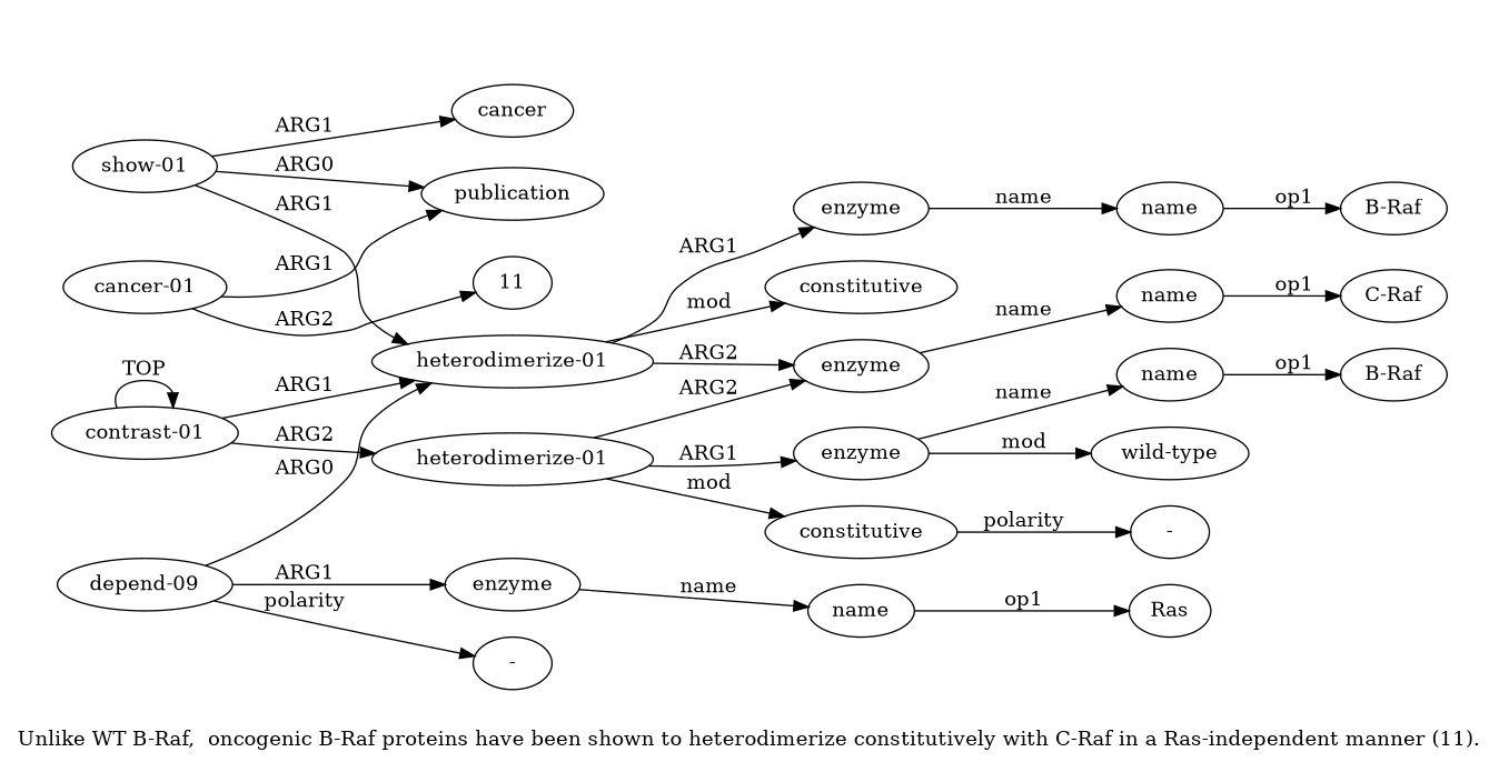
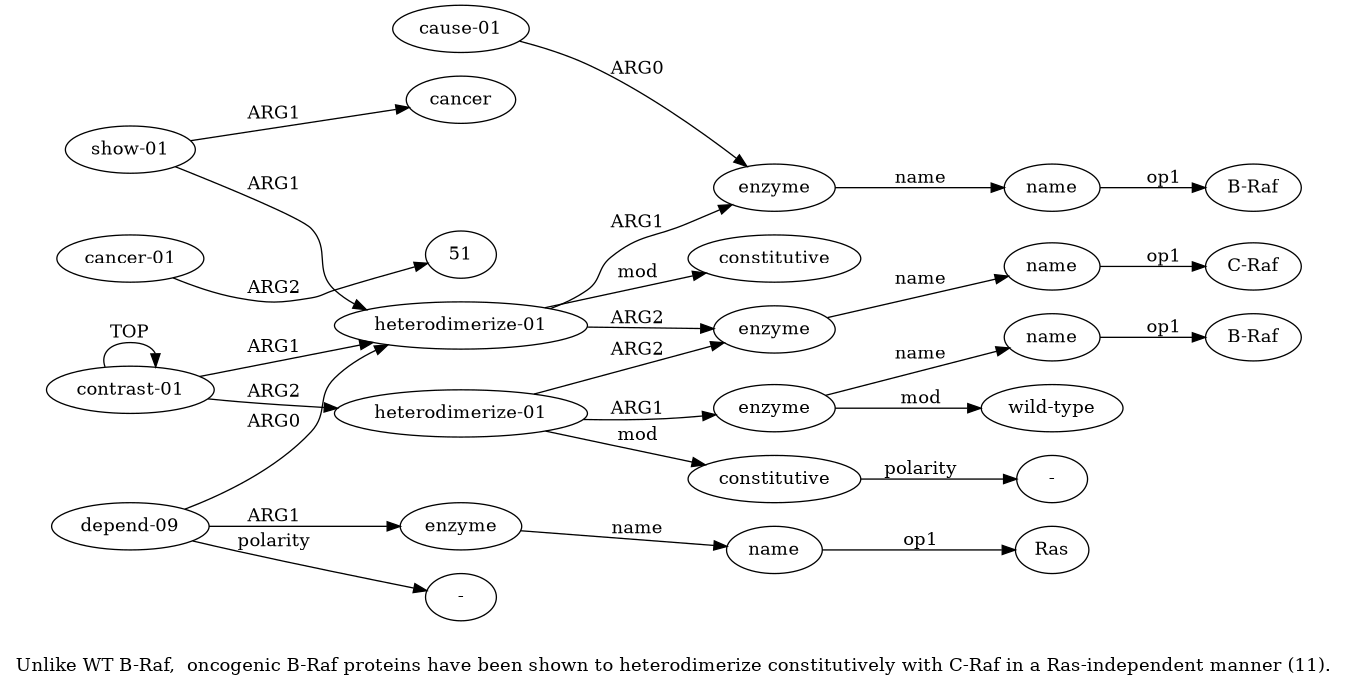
  digraph {
    label="Unlike WT B-Raf,  oncogenic B-Raf proteins have been shown to heterodimerize constitutively with C-Raf in a Ras-independent manner (11)."
    rankdir=LR
    node [color=black gold_ind=-1 gold_label=enzyme test_ind=-1 test_label=enzyme]
    edge [color=black gold_label=ARG1 test_label=ARG1]
    n1 [gold_label="B-Raf" label="B-Raf" test_label="B-Raf"]
    n2 [gold_label="-" label="-" test_label="-"]
    n3 [gold_label="C-Raf" label="C-Raf" test_label="C-Raf"]
    n4 [gold_label="B-Raf" label="B-Raf" test_label="B-Raf"]
    n5 [gold_ind=15 gold_label="heterodimerize-01" label="heterodimerize-01" test_ind=15 test_label="heterodimerize-01"]
    n6 [gold_ind=16 label=enzyme test_ind=16]
    n7 [gold_ind=19 gold_label=constitutive label=constitutive test_ind=19 test_label=constitutive]
    n8 [gold_ind=6 label=enzyme test_ind=6]
    n9 [gold_ind=17 gold_label=name label=name test_ind=17 test_label=name]
    n10 [gold_ind=18 gold_label="wild-type" label="wild-type" test_ind=18 test_label="wild-type"]
    n11 [gold_label="-" label="-" test_label="-"]
    n12 [gold_ind=7 gold_label=name label=name test_ind=7 test_label=name]
    n13 [gold_ind=14 gold_label="cite-01" label="cancer-01" test_ind=14 test_label="cite-01"]
-   n14 [gold_ind=13 gold_label=publication label=publication test_ind=13 test_label=publication]
-   n15 [gold_label=11 label=11 test_label=11]
+   n15 [gold_label=11 label=51 test_label=11]
    n16 [gold_ind=11 gold_label=name label=name test_ind=11 test_label=name]
    n17 [gold_label=Ras label=Ras test_label=Ras]
    n18 [gold_ind=10 label=enzyme test_ind=10]
    n19 [gold_ind=12 gold_label="show-01" label="show-01" test_ind=12 test_label="show-01"]
    n20 [gold_ind=1 gold_label="heterodimerize-01" label="heterodimerize-01" test_ind=1 test_label="heterodimerize-01"]
    n21 [gold_ind=5 gold_label=cancer label=cancer test_ind=5 test_label=cancer]
    n22 [gold_ind=2 label=enzyme test_ind=2]
    n23 [gold_ind=8 gold_label=constitutive label=constitutive test_ind=8 test_label=constitutive]
    n24 [gold_ind=3 gold_label=name label=name test_ind=3 test_label=name]
    n25 [gold_ind=0 gold_label="contrast-01" label="contrast-01" test_ind=0 test_label="contrast-01"]
+   n26 [gold_ind=4 gold_label="cause-01" label="cause-01" test_ind=4 test_label="cause-01"]
    n27 [gold_ind=9 gold_label="depend-01" label="depend-09" test_ind=9 test_label="depend-01"]
    n5 -> n6 [label=ARG1]
    n5 -> n7 [gold_label=mod label=mod test_label=mod]
    n5 -> n8 [gold_label=ARG2 label=ARG2 test_label=ARG2]
    n6 -> n9 [gold_label=name label=name test_label=name]
    n6 -> n10 [gold_label=mod label=mod test_label=mod]
    n7 -> n11 [gold_label=polarity label=polarity test_label=polarity]
    n8 -> n12 [gold_label=name label=name test_label=name]
    n9 -> n1 [gold_label=op1 label=op1 test_label=op1]
    n12 -> n3 [gold_label=op1 label=op1 test_label=op1]
-   n13 -> n14 [label=ARG1]
    n13 -> n15 [gold_label=ARG2 label=ARG2 test_label=ARG2]
    n16 -> n17 [gold_label=op1 label=op1 test_label=op1]
    n18 -> n16 [gold_label=name label=name test_label=name]
-   n19 -> n14 [gold_label=ARG0 label=ARG0 test_label=ARG0]
    n19 -> n20 [label=ARG1]
    n19 -> n21 [label=ARG1]
    n20 -> n8 [gold_label=ARG2 label=ARG2 test_label=ARG2]
    n20 -> n22 [label=ARG1]
    n20 -> n23 [gold_label=mod label=mod test_label=mod]
    n22 -> n24 [gold_label=name label=name test_label=name]
    n24 -> n4 [gold_label=op1 label=op1 test_label=op1]
    n25 -> n5 [gold_label=ARG2 label=ARG2 test_label=ARG2]
    n25 -> n20 [label=ARG1]
    n25 -> n25 [gold_label=TOP label=TOP test_label=TOP]
+   n26 -> n22 [gold_label=ARG0 label=ARG0 test_label=ARG0]
    n27 -> n2 [gold_label=polarity label=polarity test_label=polarity]
    n27 -> n18 [label=ARG1]
    n27 -> n20 [gold_label=ARG0 label=ARG0 test_label=ARG0]
  }
